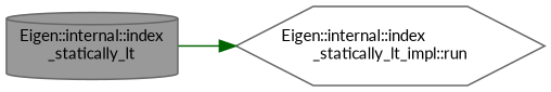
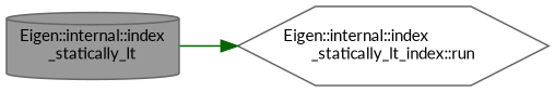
  digraph {
    rankdir=LR
    fontname=Lato
    node [fontname=Lato fontsize=10 style=filled]
    n1 [color=gray40 fillcolor=grey60 fontcolor=black height=0.2 label="Eigen::internal::index\l_statically_lt" shape=cylinder width=0.4]
-   n2 [color=grey40 fillcolor=white height=0.2 label="Eigen::internal::index\l_statically_lt_impl::run" shape=hexagon width=0.4]
+   n2 [color=grey40 fillcolor=white height=0.2 label="Eigen::internal::index\l_statically_lt_index::run" shape=hexagon width=0.4]
    n1 -> n2 [color=darkgreen fontname=Lato fontsize=10 labelfontname=Helvetica labelfontsize=10 style=solid]
  }
